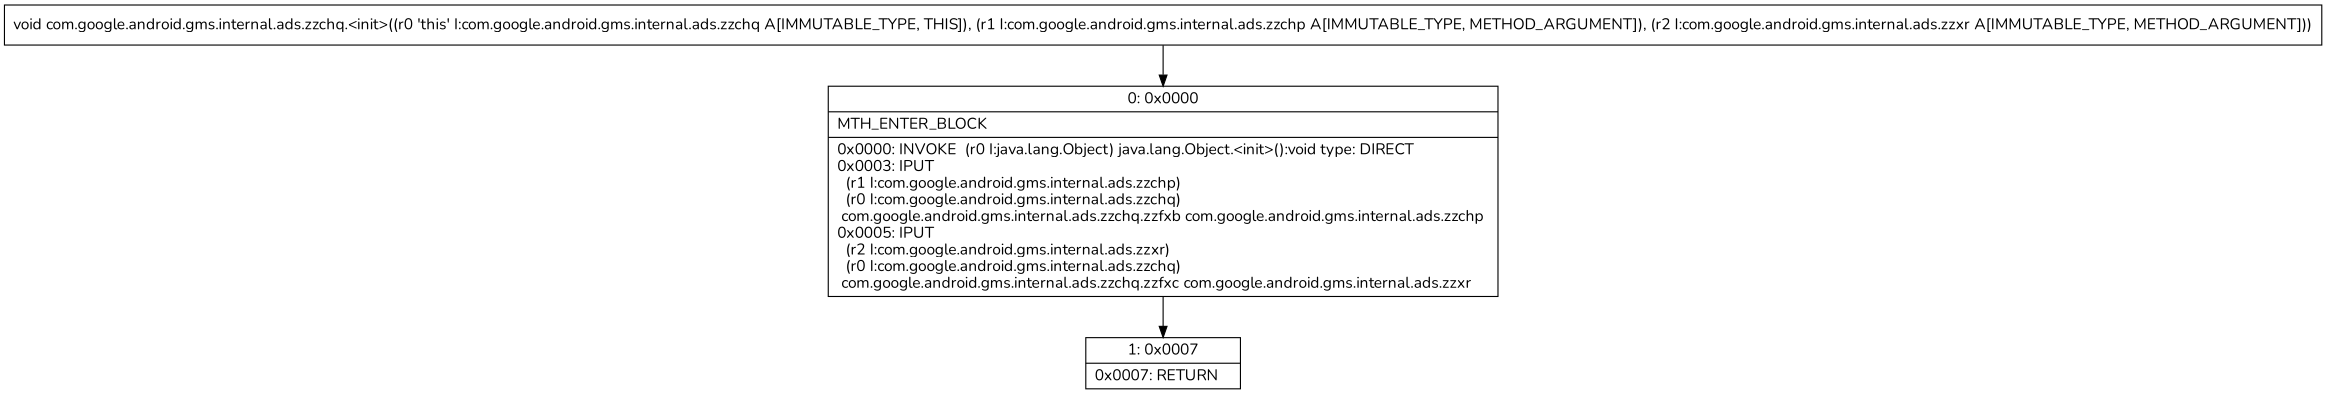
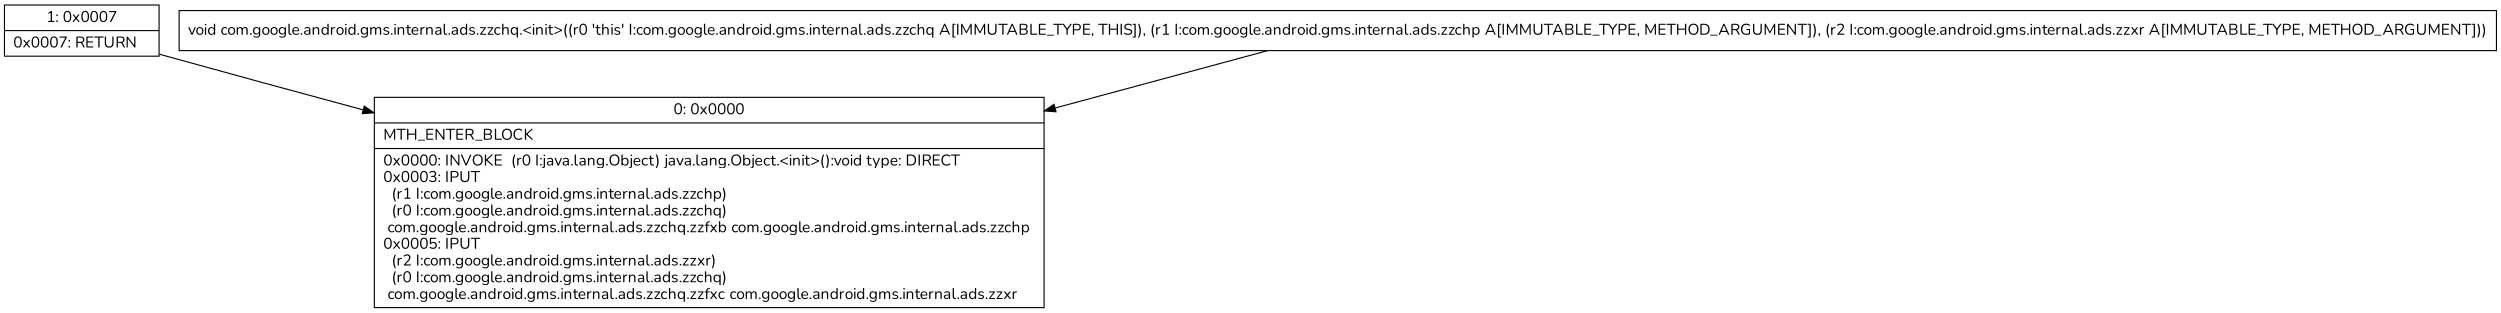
  digraph {
    fontname=Nunito
    node [shape=record fontname=Nunito]
    edge [fontname=Nunito]
    n1 [label="{0\:\ 0x0000|MTH_ENTER_BLOCK\l|0x0000: INVOKE  (r0 I:java.lang.Object) java.lang.Object.\<init\>():void type: DIRECT \l0x0003: IPUT  \l  (r1 I:com.google.android.gms.internal.ads.zzchp)\l  (r0 I:com.google.android.gms.internal.ads.zzchq)\l com.google.android.gms.internal.ads.zzchq.zzfxb com.google.android.gms.internal.ads.zzchp \l0x0005: IPUT  \l  (r2 I:com.google.android.gms.internal.ads.zzxr)\l  (r0 I:com.google.android.gms.internal.ads.zzchq)\l com.google.android.gms.internal.ads.zzchq.zzfxc com.google.android.gms.internal.ads.zzxr \l}"]
    n2 [label="{1\:\ 0x0007|0x0007: RETURN   \l}"]
    n3 [label="{void com.google.android.gms.internal.ads.zzchq.\<init\>((r0 'this' I:com.google.android.gms.internal.ads.zzchq A[IMMUTABLE_TYPE, THIS]), (r1 I:com.google.android.gms.internal.ads.zzchp A[IMMUTABLE_TYPE, METHOD_ARGUMENT]), (r2 I:com.google.android.gms.internal.ads.zzxr A[IMMUTABLE_TYPE, METHOD_ARGUMENT])) }"]
-   n1 -> n2
+   n2 -> n1
    n3 -> n1
  }
